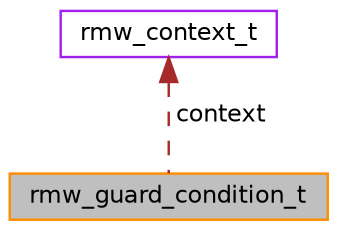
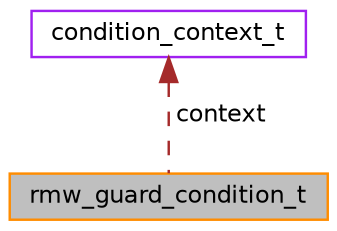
  digraph {
    fontname="DejaVu Sans"
    node [fontname="DejaVu Sans" fontsize=10 shape=record style=filled]
    n1 [color=darkorange fillcolor=grey75 fontcolor=black height=0.2 label=rmw_guard_condition_t width=0.4]
-   n2 [color=purple fillcolor=white height=0.2 label=rmw_context_t width=0.4]
+   n2 [color=purple fillcolor=white height=0.2 label=condition_context_t width=0.4]
    n2 -> n1 [color=brown dir=back fontname="DejaVu Sans" fontsize=10 label=" context" labelfontname=Helvetica labelfontsize=10 style=dashed]
  }
